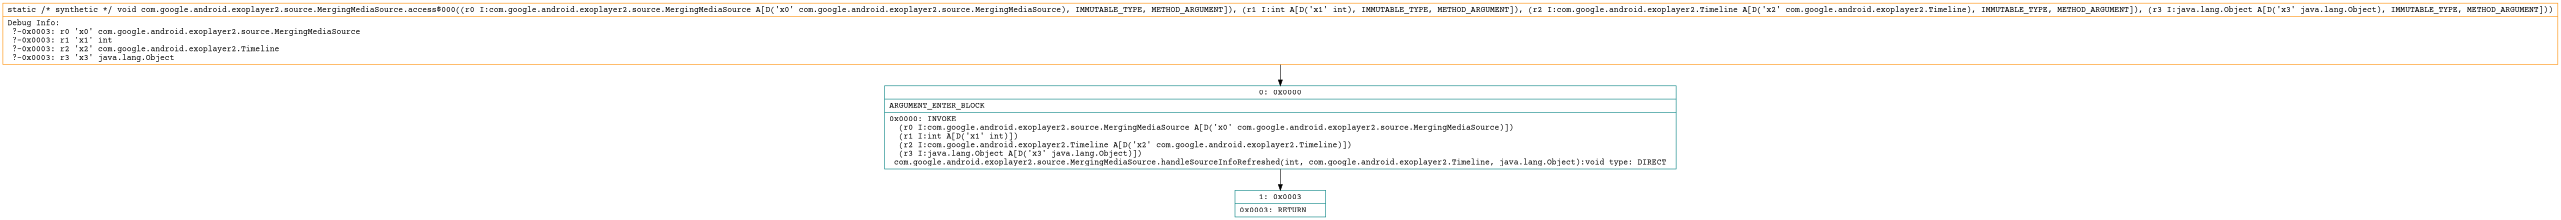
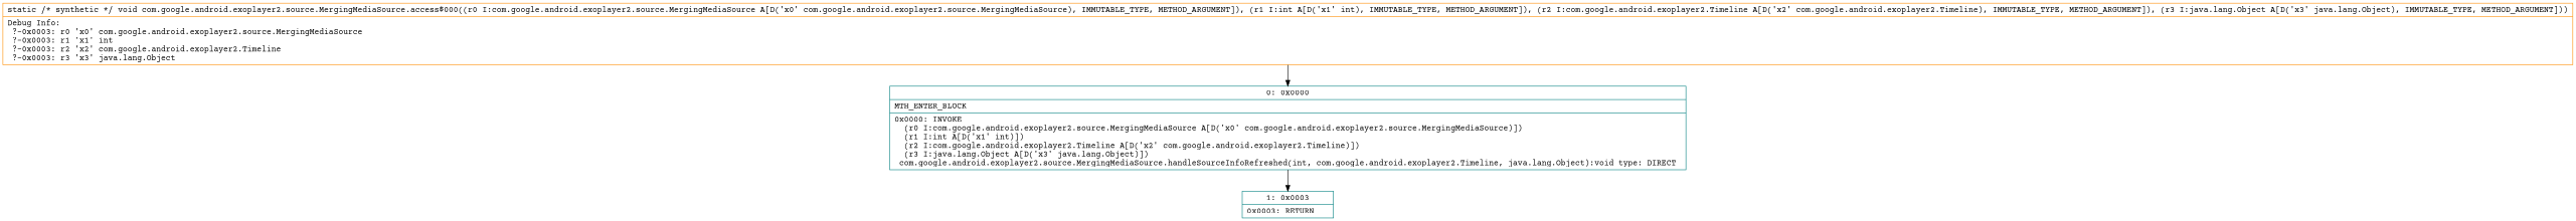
  digraph {
    fontname="Courier Prime"
    node [shape=record color=teal fontname="Courier Prime"]
    edge [fontname="Courier Prime"]
-   n1 [label="{0\:\ 0x0000|ARGUMENT_ENTER_BLOCK\l|0x0000: INVOKE  \l  (r0 I:com.google.android.exoplayer2.source.MergingMediaSource A[D('x0' com.google.android.exoplayer2.source.MergingMediaSource)])\l  (r1 I:int A[D('x1' int)])\l  (r2 I:com.google.android.exoplayer2.Timeline A[D('x2' com.google.android.exoplayer2.Timeline)])\l  (r3 I:java.lang.Object A[D('x3' java.lang.Object)])\l com.google.android.exoplayer2.source.MergingMediaSource.handleSourceInfoRefreshed(int, com.google.android.exoplayer2.Timeline, java.lang.Object):void type: DIRECT \l}"]
+   n1 [label="{0\:\ 0x0000|MTH_ENTER_BLOCK\l|0x0000: INVOKE  \l  (r0 I:com.google.android.exoplayer2.source.MergingMediaSource A[D('x0' com.google.android.exoplayer2.source.MergingMediaSource)])\l  (r1 I:int A[D('x1' int)])\l  (r2 I:com.google.android.exoplayer2.Timeline A[D('x2' com.google.android.exoplayer2.Timeline)])\l  (r3 I:java.lang.Object A[D('x3' java.lang.Object)])\l com.google.android.exoplayer2.source.MergingMediaSource.handleSourceInfoRefreshed(int, com.google.android.exoplayer2.Timeline, java.lang.Object):void type: DIRECT \l}"]
    n2 [label="{1\:\ 0x0003|0x0003: RETURN   \l}"]
    n3 [label="{static \/* synthetic *\/ void com.google.android.exoplayer2.source.MergingMediaSource.access$000((r0 I:com.google.android.exoplayer2.source.MergingMediaSource A[D('x0' com.google.android.exoplayer2.source.MergingMediaSource), IMMUTABLE_TYPE, METHOD_ARGUMENT]), (r1 I:int A[D('x1' int), IMMUTABLE_TYPE, METHOD_ARGUMENT]), (r2 I:com.google.android.exoplayer2.Timeline A[D('x2' com.google.android.exoplayer2.Timeline), IMMUTABLE_TYPE, METHOD_ARGUMENT]), (r3 I:java.lang.Object A[D('x3' java.lang.Object), IMMUTABLE_TYPE, METHOD_ARGUMENT]))  | Debug Info:\l  ?\-0x0003: r0 'x0' com.google.android.exoplayer2.source.MergingMediaSource\l  ?\-0x0003: r1 'x1' int\l  ?\-0x0003: r2 'x2' com.google.android.exoplayer2.Timeline\l  ?\-0x0003: r3 'x3' java.lang.Object\l}" color=darkorange]
    n1 -> n2
    n3 -> n1
  }
